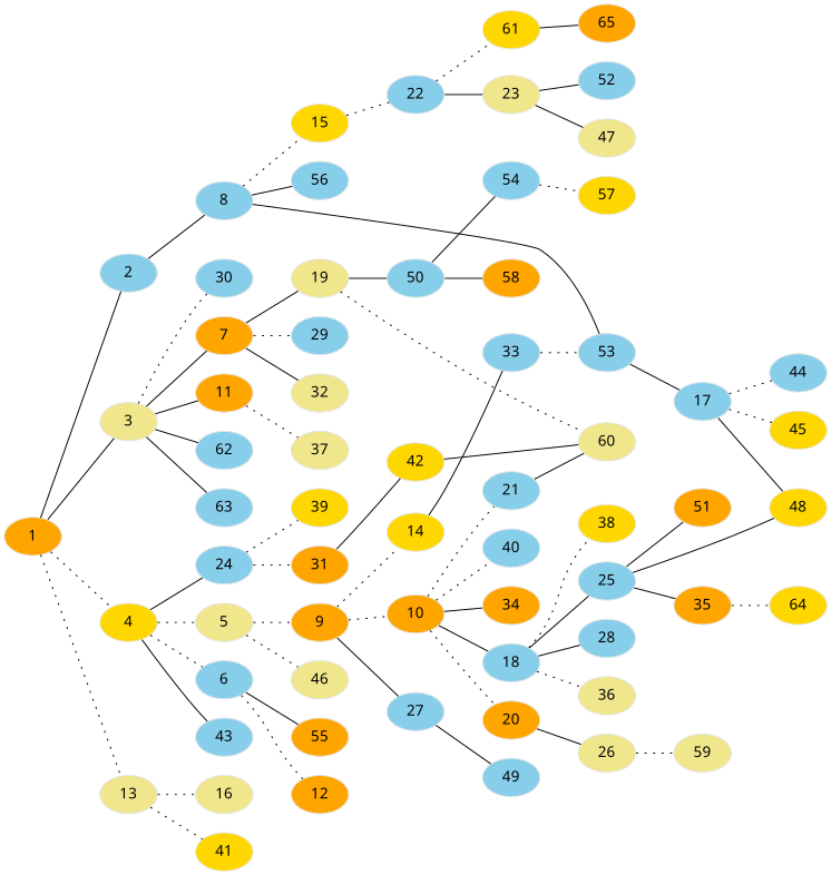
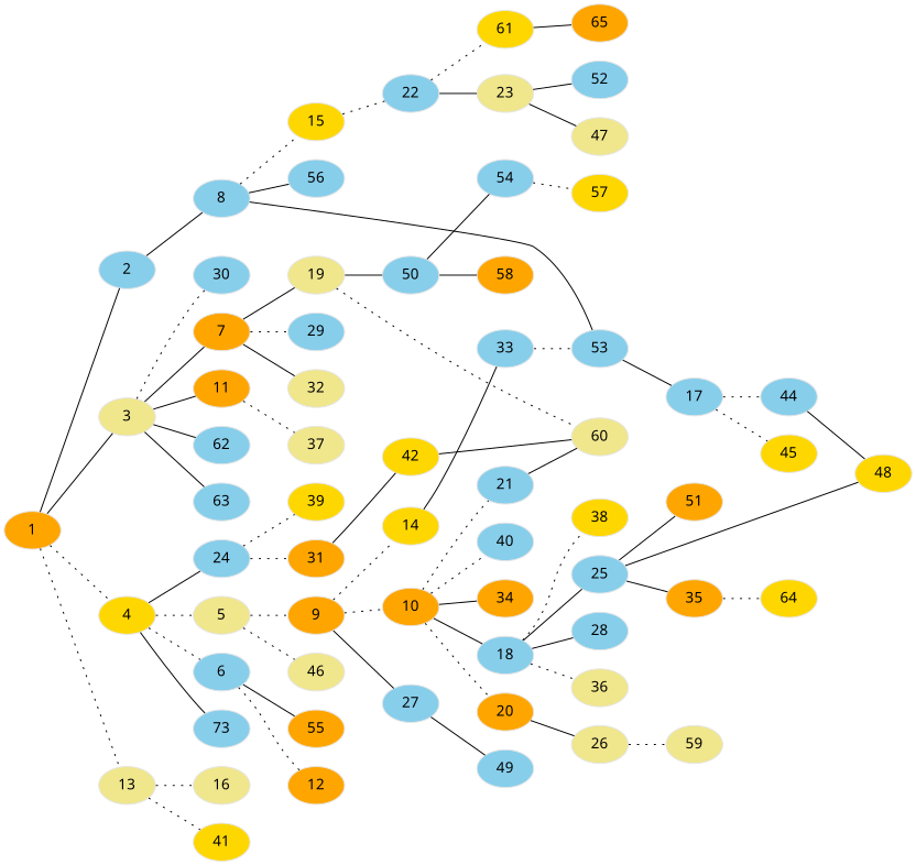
  graph {
    fontname="Noto Sans"
    rankdir=LR
    node [color=gray90 fillcolor=skyblue fontname="Noto Sans" style=filled]
    edge [fontname="Noto Sans" style=solid]
    1 [fillcolor=orange]
    2
    3 [fillcolor=khaki]
    4 [fillcolor=gold]
    13 [fillcolor=khaki]
    8
    7 [fillcolor=orange]
    11 [fillcolor=orange]
    30
    62
    63
    5 [fillcolor=khaki]
    6
    24
-   43
+   43 [label=73]
    16 [fillcolor=khaki]
    41 [fillcolor=gold]
    15 [fillcolor=gold]
    53
    56
    19 [fillcolor=khaki]
    29
    32 [fillcolor=khaki]
    37 [fillcolor=khaki]
    9 [fillcolor=orange]
    46 [fillcolor=khaki]
    12 [fillcolor=orange]
    55 [fillcolor=orange]
    31 [fillcolor=orange]
    39 [fillcolor=gold]
    10 [fillcolor=orange]
    14 [fillcolor=gold]
    27
    50
    60 [fillcolor=khaki]
    22
    17
    44
    45 [fillcolor=gold]
    48 [fillcolor=gold]
    18
    20 [fillcolor=orange]
    21
    34 [fillcolor=orange]
    40
    33
    49
    25
    28
    36 [fillcolor=khaki]
    38 [fillcolor=gold]
    26 [fillcolor=khaki]
    23 [fillcolor=khaki]
    61 [fillcolor=gold]
    35 [fillcolor=orange]
    51 [fillcolor=orange]
    54
    58 [fillcolor=orange]
    59 [fillcolor=khaki]
    47 [fillcolor=khaki]
    52
    65 [fillcolor=orange]
    42 [fillcolor=gold]
    64 [fillcolor=gold]
    57 [fillcolor=gold]
    1 -- 2
    1 -- 3
    1 -- 4 [style=dotted]
    1 -- 13 [style=dotted]
    2 -- 8
    3 -- 7
    3 -- 11
    3 -- 30 [style=dotted]
    3 -- 62
    3 -- 63
    4 -- 5 [style=dotted]
    4 -- 6 [style=dotted]
    4 -- 24
    4 -- 43
    13 -- 16 [style=dotted]
    13 -- 41 [style=dotted]
    8 -- 15 [style=dotted]
    8 -- 53
    8 -- 56
    7 -- 19
    7 -- 29 [style=dotted]
    7 -- 32
    11 -- 37 [style=dotted]
    5 -- 9 [style=dotted]
    5 -- 46 [style=dotted]
    6 -- 12 [style=dotted]
    6 -- 55
    24 -- 31 [style=dotted]
    24 -- 39 [style=dotted]
    15 -- 22 [style=dotted]
    53 -- 17
    19 -- 50
    19 -- 60 [style=dotted]
    9 -- 10 [style=dotted]
    9 -- 14 [style=dotted]
    9 -- 27
    31 -- 42
    10 -- 18
    10 -- 20 [style=dotted]
    10 -- 21 [style=dotted]
    10 -- 34
    10 -- 40 [style=dotted]
    14 -- 33
    27 -- 49
    50 -- 54
    50 -- 58
    22 -- 23
    22 -- 61 [style=dotted]
    17 -- 44 [style=dotted]
    17 -- 45 [style=dotted]
-   17 -- 48
+   44 -- 48
    18 -- 25
    18 -- 28
    18 -- 36 [style=dotted]
    18 -- 38 [style=dotted]
    20 -- 26
    21 -- 60
    33 -- 53 [style=dotted]
    25 -- 48
    25 -- 35
    25 -- 51
    26 -- 59 [style=dotted]
    23 -- 47
    23 -- 52
    61 -- 65
    35 -- 64 [style=dotted]
    54 -- 57 [style=dotted]
    42 -- 60
  }
